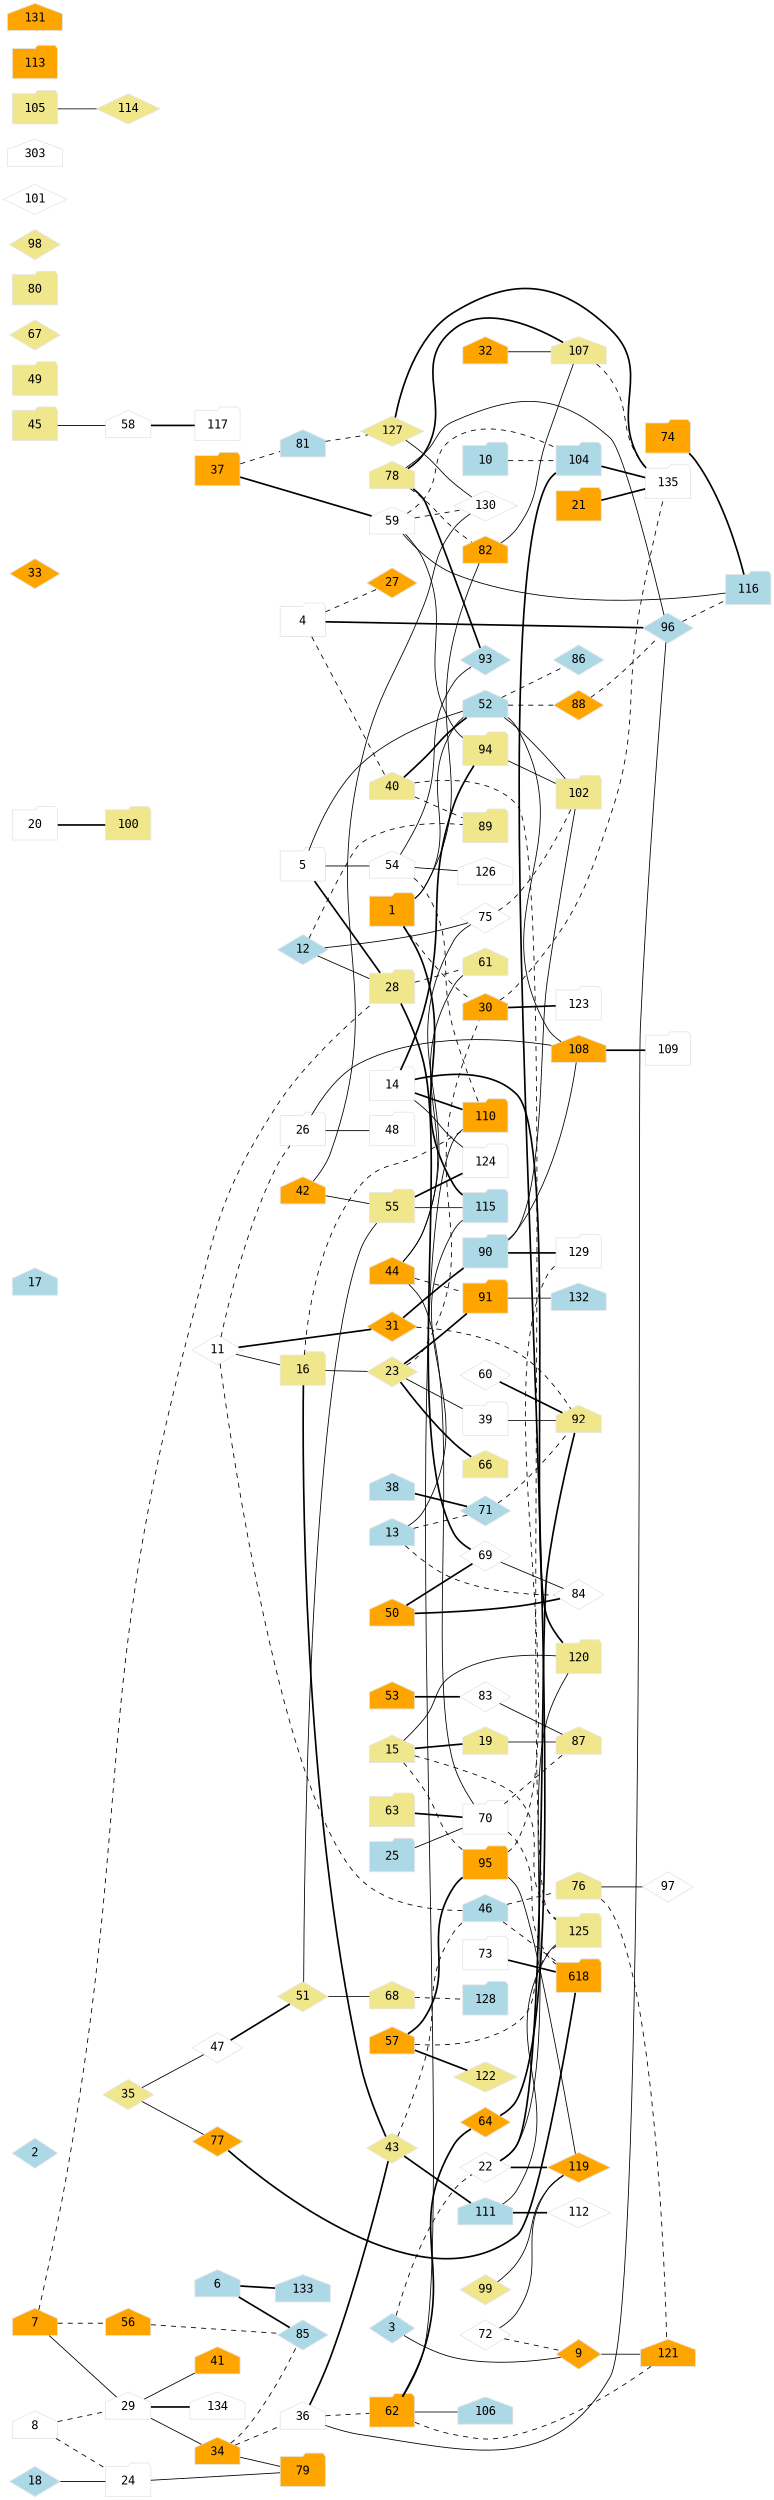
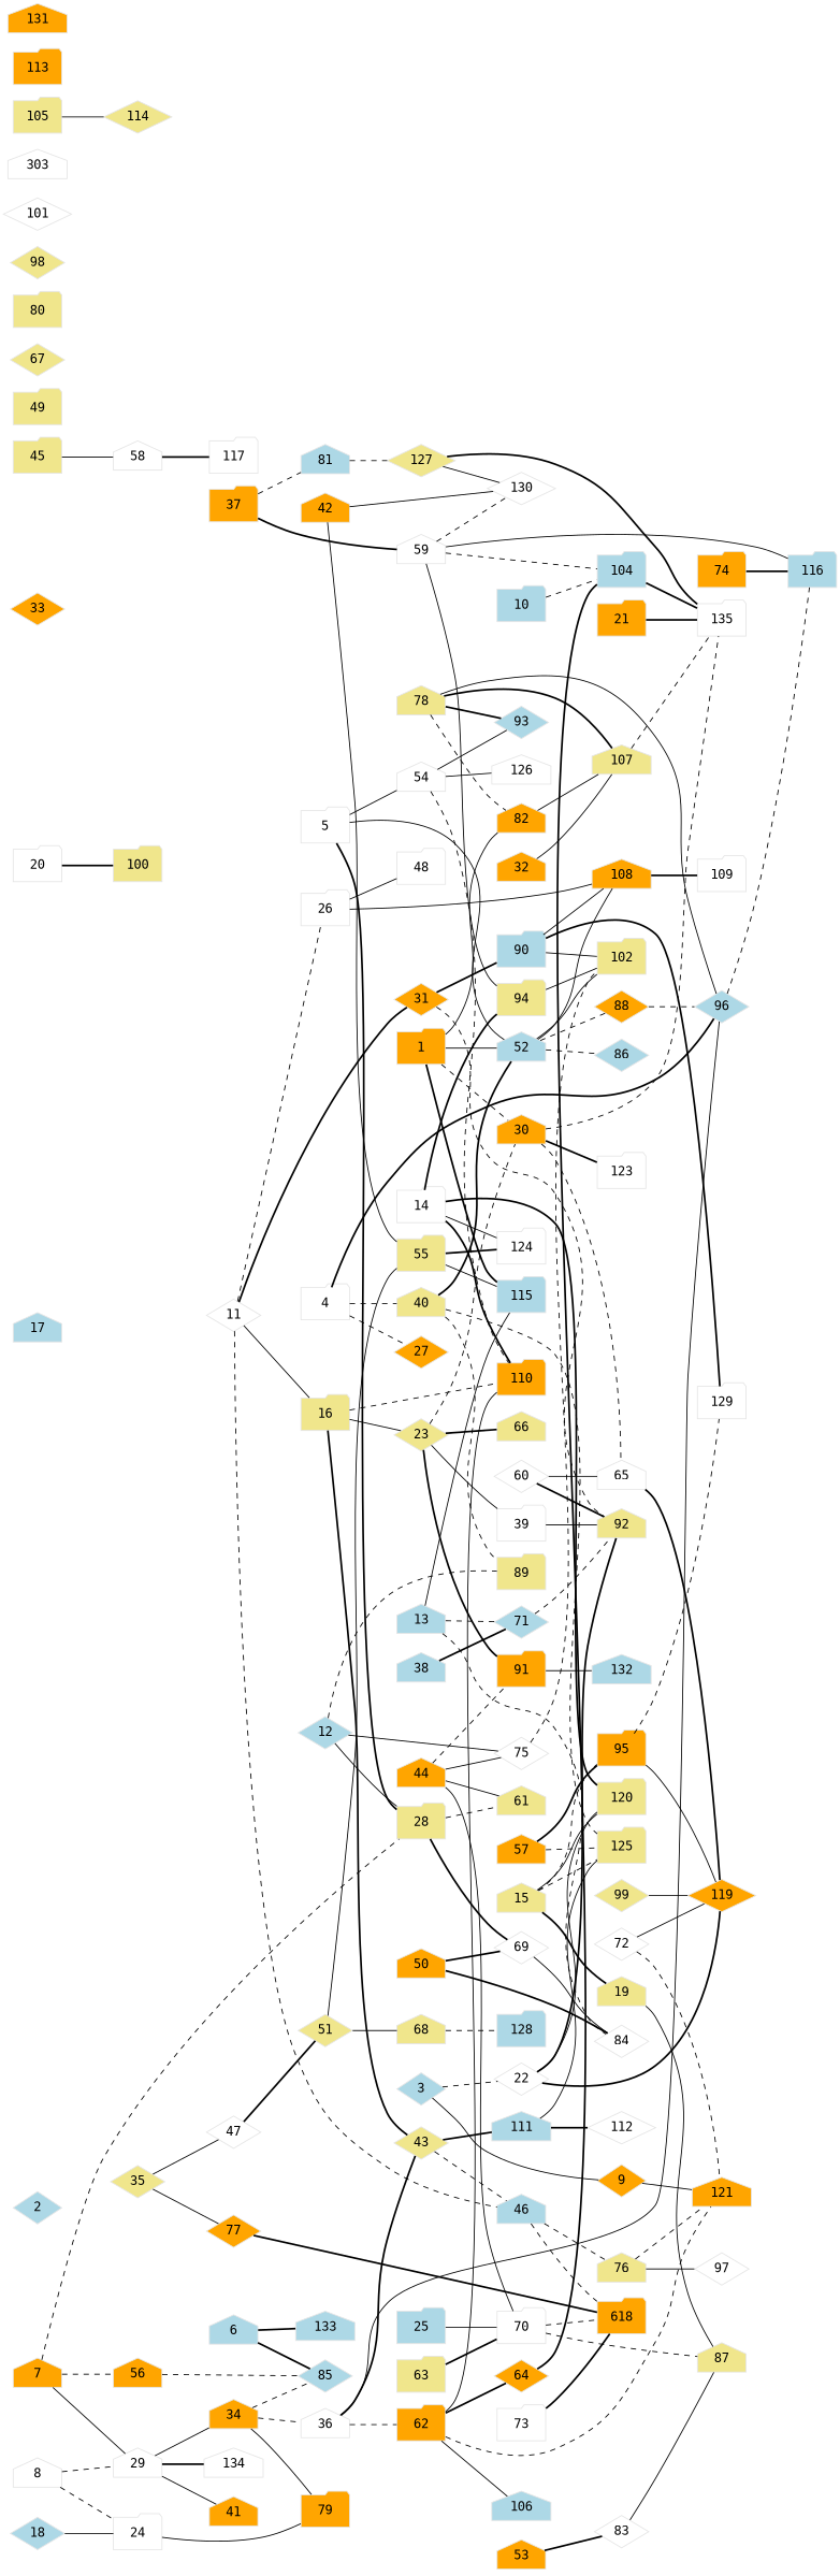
  graph {
    fontname="DejaVu Sans Mono"
    rankdir=LR
    node [color=gray90 fillcolor=white fontname="DejaVu Sans Mono" shape=folder style=filled]
    edge [fontname="DejaVu Sans Mono" style=solid]
    1 [fillcolor=orange]
    30 [fillcolor=orange shape=house]
    52 [fillcolor=lightblue shape=house]
    82 [fillcolor=orange shape=house]
    115 [fillcolor=lightblue]
+   65 [shape=house]
    135
    123
    108 [fillcolor=orange shape=house]
    86 [fillcolor=lightblue shape=diamond]
    88 [fillcolor=orange shape=diamond]
    102 [fillcolor=khaki]
    107 [fillcolor=khaki shape=house]
    2 [fillcolor=lightblue shape=diamond]
    3 [fillcolor=lightblue shape=diamond]
    9 [fillcolor=orange shape=diamond]
    22 [shape=diamond]
    121 [fillcolor=orange shape=house]
    120 [fillcolor=khaki]
    92 [fillcolor=khaki shape=house]
    119 [fillcolor=orange shape=diamond]
    27 [fillcolor=orange shape=diamond]
    4
    40 [fillcolor=khaki shape=house]
    96 [fillcolor=lightblue shape=diamond]
    89 [fillcolor=khaki]
    125 [fillcolor=khaki]
    116 [fillcolor=lightblue]
    5
    28 [fillcolor=khaki]
    54 [shape=house]
    61 [fillcolor=khaki shape=house]
    69 [shape=diamond]
    110 [fillcolor=orange]
    93 [fillcolor=lightblue shape=diamond]
    126 [shape=house]
    6 [fillcolor=lightblue shape=house]
    85 [fillcolor=lightblue shape=diamond]
    133 [fillcolor=lightblue shape=house]
    7 [fillcolor=orange shape=house]
    29 [shape=house]
    56 [fillcolor=orange shape=house]
    34 [fillcolor=orange shape=house]
    41 [fillcolor=orange shape=house]
    134 [shape=house]
    8 [shape=house]
    24
    79 [fillcolor=orange]
    10 [fillcolor=lightblue]
    104 [fillcolor=lightblue]
    11 [shape=diamond]
    16 [fillcolor=khaki]
    26
    31 [fillcolor=orange shape=diamond]
    46 [fillcolor=lightblue shape=house]
    23 [fillcolor=khaki shape=diamond]
    43 [fillcolor=khaki shape=diamond]
    48
    90 [fillcolor=lightblue]
    76 [fillcolor=khaki shape=house]
    n61 [fillcolor=orange label=618]
    12 [fillcolor=lightblue shape=diamond]
    75 [shape=diamond]
    13 [fillcolor=lightblue shape=house]
    71 [fillcolor=lightblue shape=diamond]
    84 [shape=diamond]
    94 [fillcolor=khaki]
    14
    124
    15 [fillcolor=khaki shape=house]
    19 [fillcolor=khaki shape=house]
    95 [fillcolor=orange]
    87 [fillcolor=khaki shape=house]
    129
    39
    66 [fillcolor=khaki shape=house]
    91 [fillcolor=orange]
    111 [fillcolor=lightblue shape=house]
    17 [fillcolor=lightblue shape=house]
    18 [fillcolor=lightblue shape=diamond]
    100 [fillcolor=khaki]
    20
    21 [fillcolor=orange]
    132 [fillcolor=lightblue shape=house]
    25 [fillcolor=lightblue]
    70
    109
    36 [shape=house]
    32 [fillcolor=orange shape=house]
    33 [fillcolor=orange shape=diamond]
    62 [fillcolor=orange]
    35 [fillcolor=khaki shape=diamond]
    47 [shape=diamond]
    77 [fillcolor=orange shape=diamond]
    51 [fillcolor=khaki shape=diamond]
    64 [fillcolor=orange shape=diamond]
    106 [fillcolor=lightblue shape=house]
    37 [fillcolor=orange]
    59 [shape=house]
    81 [fillcolor=lightblue shape=house]
    130 [shape=diamond]
    127 [fillcolor=khaki shape=diamond]
    38 [fillcolor=lightblue shape=house]
    42 [fillcolor=orange shape=house]
    55 [fillcolor=khaki]
    112 [shape=diamond]
    44 [fillcolor=orange shape=house]
    45 [fillcolor=khaki]
    58 [shape=house]
    117
    97 [shape=diamond]
    68 [fillcolor=khaki shape=house]
    49 [fillcolor=khaki]
    50 [fillcolor=orange shape=house]
    128 [fillcolor=lightblue]
    53 [fillcolor=orange shape=house]
    83 [shape=diamond]
    57 [fillcolor=orange shape=house]
-   122 [fillcolor=khaki shape=diamond]
    60 [shape=diamond]
    63 [fillcolor=khaki]
    67 [fillcolor=khaki shape=diamond]
    72 [shape=diamond]
    73
    74 [fillcolor=orange]
    78 [fillcolor=khaki shape=house]
    80 [fillcolor=khaki]
    98 [fillcolor=khaki shape=diamond]
    99 [fillcolor=khaki shape=diamond]
    101 [shape=diamond]
    n131 [label=303 shape=house]
    105 [fillcolor=khaki]
    114 [fillcolor=khaki shape=diamond]
    113 [fillcolor=orange]
    131 [fillcolor=orange shape=house]
    1 -- 30 [style=dashed]
    1 -- 52
    1 -- 82
    1 -- 115 [style=bold]
+   30 -- 65 [style=dashed]
    30 -- 135 [style=dashed]
    30 -- 123 [style=bold]
    52 -- 108
    52 -- 86 [style=dashed]
    52 -- 88 [style=dashed]
    52 -- 102
    82 -- 107
+   65 -- 119 [style=bold]
    108 -- 109 [style=bold]
    88 -- 96 [style=dashed]
    107 -- 135 [style=dashed]
    3 -- 9
    3 -- 22 [style=dashed]
    9 -- 121
    22 -- 120
    22 -- 92 [style=bold]
    22 -- 119 [style=bold]
    4 -- 27 [style=dashed]
    4 -- 40 [style=dashed]
    4 -- 96 [style=bold]
    40 -- 52 [style=bold]
    40 -- 89 [style=dashed]
    40 -- 125 [style=dashed]
    96 -- 116 [style=dashed]
    5 -- 52
    5 -- 28 [style=bold]
    5 -- 54
    28 -- 61 [style=dashed]
    28 -- 69 [style=bold]
    54 -- 110 [style=dashed]
    54 -- 93
    54 -- 126
    69 -- 84
    6 -- 85 [style=bold]
    6 -- 133 [style=bold]
    7 -- 28 [style=dashed]
    7 -- 29
    7 -- 56 [style=dashed]
    29 -- 34
    29 -- 41
    29 -- 134 [style=bold]
    56 -- 85 [style=dashed]
    34 -- 85 [style=dashed]
    34 -- 79
    34 -- 36 [style=dashed]
    8 -- 29 [style=dashed]
    8 -- 24 [style=dashed]
    24 -- 79
    10 -- 104 [style=dashed]
    104 -- 135 [style=bold]
    11 -- 16
    11 -- 26 [style=dashed]
    11 -- 31 [style=bold]
    11 -- 46 [style=dashed]
    16 -- 110 [style=dashed]
    16 -- 23
    16 -- 43 [style=bold]
    26 -- 108
    26 -- 48
    31 -- 92 [style=dashed]
    31 -- 90 [style=bold]
    46 -- 76 [style=dashed]
    46 -- n61 [style=dashed]
    23 -- 30 [style=dashed]
    23 -- 39
    23 -- 66 [style=bold]
    23 -- 91 [style=bold]
    43 -- 46 [style=dashed]
    43 -- 111 [style=bold]
    90 -- 108
    90 -- 102
    90 -- 129 [style=bold]
    76 -- 121 [style=dashed]
    76 -- 97
    12 -- 89 [style=dashed]
    12 -- 28
    12 -- 75
    75 -- 102 [style=dashed]
    13 -- 115
    13 -- 71 [style=dashed]
    13 -- 84 [style=dashed]
    71 -- 92 [style=dashed]
    94 -- 102
    14 -- 120 [style=bold]
    14 -- 110 [style=bold]
    14 -- 94 [style=bold]
    14 -- 124
    15 -- 120
    15 -- 125 [style=dashed]
    15 -- 19 [style=bold]
    15 -- 95 [style=dashed]
    19 -- 87
    95 -- 119
    95 -- 129 [style=dashed]
    39 -- 92
    91 -- 132
    111 -- 125
    111 -- 112 [style=bold]
    18 -- 24
    20 -- 100 [style=bold]
    21 -- 135 [style=bold]
    25 -- 70
    70 -- n61 [style=dashed]
    70 -- 87 [style=dashed]
    36 -- 96
    36 -- 43 [style=bold]
    36 -- 62 [style=dashed]
    32 -- 107
    62 -- 121 [style=dashed]
    62 -- 110
    62 -- 64 [style=bold]
    62 -- 106
    35 -- 47
    35 -- 77
    47 -- 51 [style=bold]
    77 -- n61 [style=bold]
    51 -- 55
    51 -- 68
    64 -- 104 [style=bold]
    37 -- 59 [style=bold]
    37 -- 81 [style=dashed]
    59 -- 116
    59 -- 104 [style=dashed]
    59 -- 94
    59 -- 130 [style=dashed]
    81 -- 127 [style=dashed]
    127 -- 135 [style=bold]
    127 -- 130
    38 -- 71 [style=bold]
    42 -- 130
    42 -- 55
    55 -- 115
    55 -- 124 [style=bold]
    44 -- 61
    44 -- 75
    44 -- 91 [style=dashed]
    44 -- 70
    45 -- 58
    58 -- 117 [style=bold]
    68 -- 128 [style=dashed]
    50 -- 69 [style=bold]
    50 -- 84 [style=bold]
    53 -- 83 [style=bold]
    83 -- 87
    57 -- 125 [style=dashed]
    57 -- 95 [style=bold]
-   57 -- 122 [style=bold]
+   60 -- 65
    60 -- 92 [style=bold]
    63 -- 70 [style=bold]
-   72 -- 9 [style=dashed]
+   72 -- 121 [style=dashed]
    72 -- 119
    73 -- n61 [style=bold]
    74 -- 116 [style=bold]
    78 -- 82 [style=dashed]
    78 -- 107 [style=bold]
    78 -- 96
    78 -- 93 [style=bold]
    99 -- 119
    105 -- 114
  }
